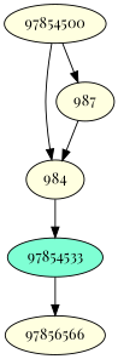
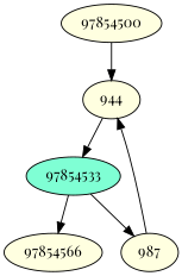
  strict digraph {
    fontname="Playfair Display"
    node [fillcolor=lightyellow fontname="Playfair Display" style=filled]
    edge [fontname="Playfair Display"]
    97854500
-   984
+   984 [label=944]
    97854533 [fillcolor=aquamarine]
-   97854566 [label=97856566]
+   97854566
    987
    97854500 -> 984
    984 -> 97854533
    97854533 -> 97854566
-   97854500 -> 987
+   97854533 -> 987
    987 -> 984
  }
